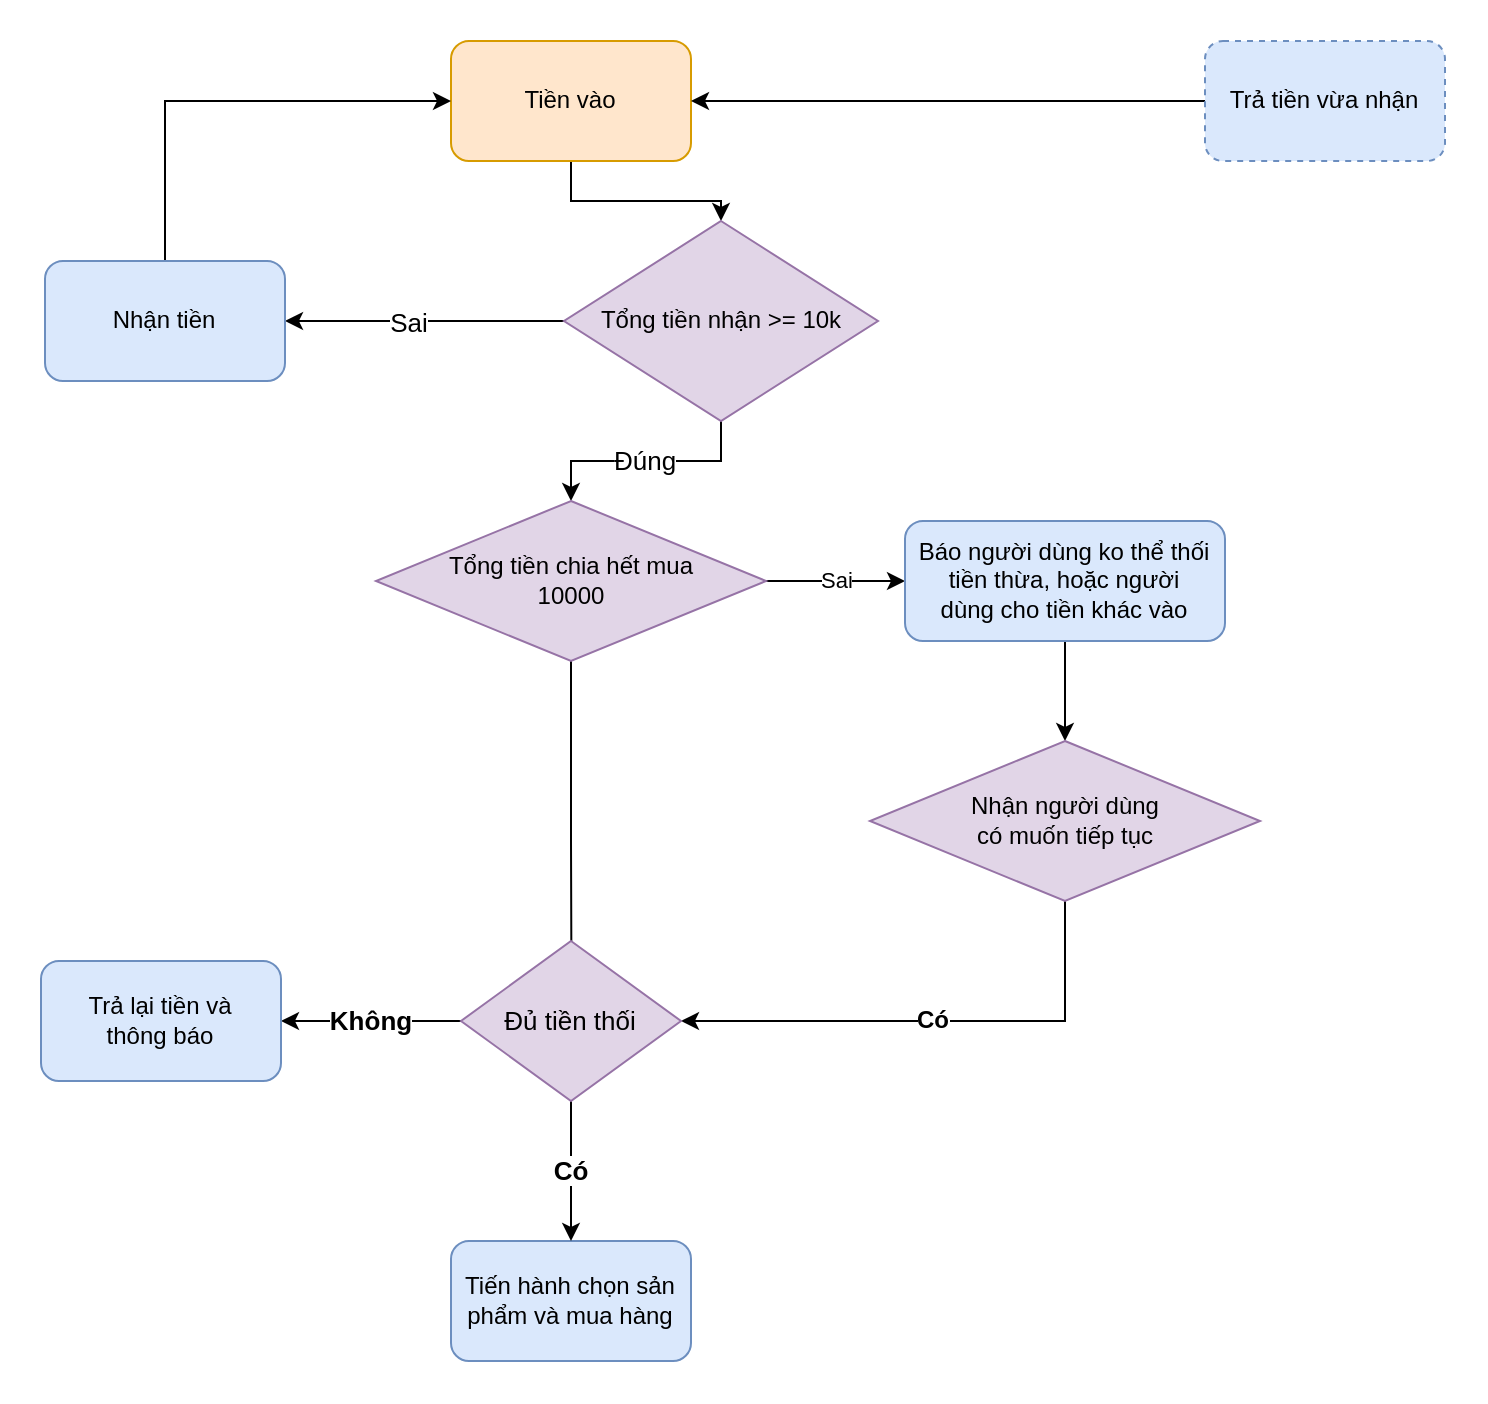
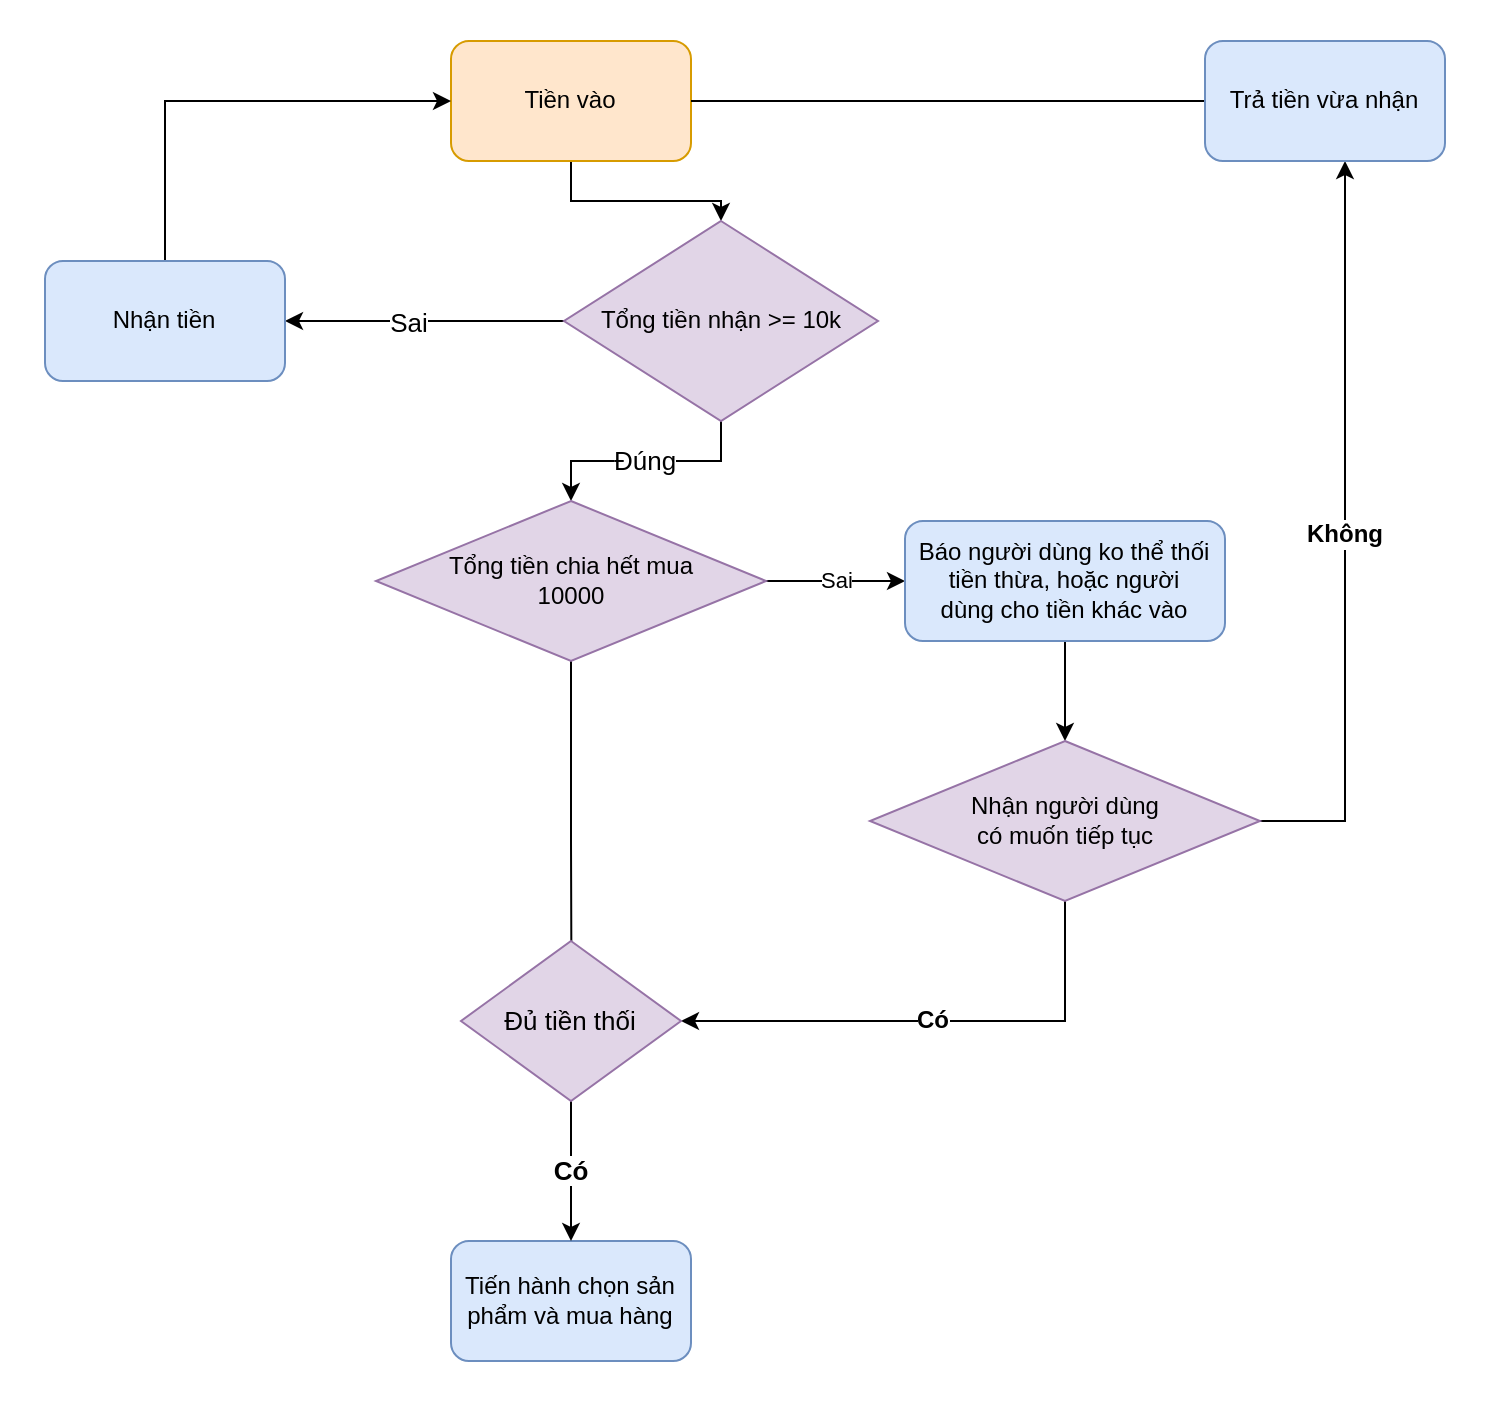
  <mxCell id="0" />
  <mxCell id="1" parent="0" />
  <mxCell id="2" style="edgeStyle=orthogonalEdgeStyle;rounded=0;orthogonalLoop=1;jettySize=auto;html=1;entryX=0.5;entryY=0;entryDx=0;entryDy=0;" edge="1" parent="1" source="3" target="7"><mxGeometry relative="1" as="geometry" /></mxCell>
  <mxCell id="3" value="Tiền vào" style="rounded=1;whiteSpace=wrap;html=1;fillColor=#ffe6cc;strokeColor=#d79b00;" vertex="1" parent="1"><mxGeometry x="225" y="20" width="120" height="60" as="geometry" /></mxCell>
  <mxCell id="4" style="edgeStyle=orthogonalEdgeStyle;rounded=0;orthogonalLoop=1;jettySize=auto;html=1;entryX=1;entryY=0.5;entryDx=0;entryDy=0;" edge="1" parent="1" source="7" target="9"><mxGeometry relative="1" as="geometry" /></mxCell>
  <mxCell id="5" value="Sai" style="text;html=1;resizable=0;points=[];align=center;verticalAlign=middle;labelBackgroundColor=#ffffff;fontSize=13;" vertex="1" connectable="0" parent="4"><mxGeometry x="0.198" y="-1" relative="1" as="geometry"><mxPoint x="6" y="1" as="offset" /></mxGeometry></mxCell>
  <mxCell id="6" value="Đúng" style="edgeStyle=orthogonalEdgeStyle;rounded=0;orthogonalLoop=1;jettySize=auto;html=1;entryX=0.5;entryY=0;entryDx=0;entryDy=0;fontSize=13;" edge="1" parent="1" source="7" target="12"><mxGeometry relative="1" as="geometry" /></mxCell>
  <mxCell id="7" value="Tổng tiền nhận &amp;gt;= 10k" style="rhombus;whiteSpace=wrap;html=1;fillColor=#e1d5e7;strokeColor=#9673a6;" vertex="1" parent="1"><mxGeometry x="281.5" y="110" width="157" height="100" as="geometry" /></mxCell>
  <mxCell id="8" style="edgeStyle=orthogonalEdgeStyle;rounded=0;orthogonalLoop=1;jettySize=auto;html=1;entryX=0;entryY=0.5;entryDx=0;entryDy=0;" edge="1" parent="1" source="9" target="3"><mxGeometry relative="1" as="geometry"><Array as="points"><mxPoint x="82" y="50" /></Array></mxGeometry></mxCell>
  <mxCell id="9" value="Nhận tiền" style="rounded=1;whiteSpace=wrap;html=1;fillColor=#dae8fc;strokeColor=#6c8ebf;" vertex="1" parent="1"><mxGeometry x="22" y="130" width="120" height="60" as="geometry" /></mxCell>
  <mxCell id="10" value="Sai" style="edgeStyle=orthogonalEdgeStyle;rounded=0;orthogonalLoop=1;jettySize=auto;html=1;entryX=0;entryY=0.5;entryDx=0;entryDy=0;" edge="1" parent="1" source="12" target="14"><mxGeometry relative="1" as="geometry" /></mxCell>
  <mxCell id="11" style="edgeStyle=orthogonalEdgeStyle;rounded=0;orthogonalLoop=1;jettySize=auto;html=1;entryX=0.5;entryY=0;entryDx=0;entryDy=0;fontSize=13;" edge="1" parent="1" source="12"><mxGeometry relative="1" as="geometry"><mxPoint x="285.286" y="510.143" as="targetPoint" /></mxGeometry></mxCell>
  <mxCell id="12" value="Tổng tiền chia hết mua &lt;br&gt;10000" style="rhombus;whiteSpace=wrap;html=1;fillColor=#e1d5e7;strokeColor=#9673a6;" vertex="1" parent="1"><mxGeometry x="187.5" y="250" width="195" height="80" as="geometry" /></mxCell>
  <mxCell id="13" style="edgeStyle=orthogonalEdgeStyle;rounded=0;orthogonalLoop=1;jettySize=auto;html=1;entryX=0.5;entryY=0;entryDx=0;entryDy=0;" edge="1" parent="1" source="14" target="17"><mxGeometry relative="1" as="geometry" /></mxCell>
  <mxCell id="14" value="Báo người dùng ko thể thối tiền thừa, hoặc người &lt;br&gt;dùng cho tiền khác vào" style="rounded=1;whiteSpace=wrap;html=1;fillColor=#dae8fc;strokeColor=#6c8ebf;" vertex="1" parent="1"><mxGeometry x="452" y="260" width="160" height="60" as="geometry" /></mxCell>
  <mxCell id="15" value="Có" style="edgeStyle=orthogonalEdgeStyle;rounded=0;orthogonalLoop=1;jettySize=auto;html=1;entryX=1;entryY=0.5;entryDx=0;entryDy=0;fontSize=12;fontStyle=1" edge="1" parent="1" source="17" target="23"><mxGeometry relative="1" as="geometry"><mxPoint x="345.286" y="539.857" as="targetPoint" /><Array as="points"><mxPoint x="532" y="510" /></Array></mxGeometry></mxCell>
+ <mxCell id="16" value="Không" style="edgeStyle=orthogonalEdgeStyle;rounded=0;orthogonalLoop=1;jettySize=auto;html=1;fontSize=12;fontStyle=1" edge="1" parent="1" source="17" target="19"><mxGeometry relative="1" as="geometry"><Array as="points"><mxPoint x="672" y="410" /></Array></mxGeometry></mxCell>
  <mxCell id="17" value="Nhận người dùng&lt;br&gt;có muốn tiếp tục&lt;br&gt;" style="rhombus;whiteSpace=wrap;html=1;fillColor=#e1d5e7;strokeColor=#9673a6;" vertex="1" parent="1"><mxGeometry x="434.5" y="370" width="195" height="80" as="geometry" /></mxCell>
- <mxCell id="18" style="edgeStyle=orthogonalEdgeStyle;rounded=0;orthogonalLoop=1;jettySize=auto;html=1;entryX=1;entryY=0.5;entryDx=0;entryDy=0;fontSize=13;" edge="1" parent="1" source="19" target="3"><mxGeometry relative="1" as="geometry"><Array as="points"><mxPoint x="522" y="50" /></Array></mxGeometry></mxCell>
- <mxCell id="19" value="Trả tiền vừa nhận" style="rounded=1;whiteSpace=wrap;html=1;fillColor=#dae8fc;strokeColor=#6c8ebf;dashed=1;" vertex="1" parent="1"><mxGeometry x="602" y="20" width="120" height="60" as="geometry" /></mxCell>
+ <mxCell id="18" style="edgeStyle=orthogonalEdgeStyle;rounded=0;orthogonalLoop=1;jettySize=auto;html=1;entryX=1;entryY=0.5;entryDx=0;entryDy=0;fontSize=13;endArrow=none;" edge="1" parent="1" source="19" target="3"><mxGeometry relative="1" as="geometry"><Array as="points"><mxPoint x="522" y="50" /></Array></mxGeometry></mxCell>
+ <mxCell id="19" value="Trả tiền vừa nhận" style="rounded=1;whiteSpace=wrap;html=1;fillColor=#dae8fc;strokeColor=#6c8ebf;" vertex="1" parent="1"><mxGeometry x="602" y="20" width="120" height="60" as="geometry" /></mxCell>
  <mxCell id="20" value="Tiến hành chọn sản phẩm và mua hàng" style="rounded=1;whiteSpace=wrap;html=1;fillColor=#dae8fc;strokeColor=#6c8ebf;" vertex="1" parent="1"><mxGeometry x="225" y="620" width="120" height="60" as="geometry" /></mxCell>
  <mxCell id="21" value="Có" style="edgeStyle=orthogonalEdgeStyle;rounded=0;orthogonalLoop=1;jettySize=auto;html=1;entryX=0.5;entryY=0;entryDx=0;entryDy=0;fontSize=13;fontStyle=1" edge="1" parent="1" source="23" target="20"><mxGeometry relative="1" as="geometry" /></mxCell>
- <mxCell id="22" value="Không" style="edgeStyle=orthogonalEdgeStyle;rounded=0;orthogonalLoop=1;jettySize=auto;html=1;fontSize=13;entryX=1;entryY=0.5;entryDx=0;entryDy=0;fontStyle=1" edge="1" parent="1" source="23" target="24"><mxGeometry relative="1" as="geometry"><mxPoint x="170" y="510" as="targetPoint" /></mxGeometry></mxCell>
  <mxCell id="23" value="Đủ tiền thối" style="rhombus;whiteSpace=wrap;html=1;fontSize=13;fillColor=#e1d5e7;strokeColor=#9673a6;" vertex="1" parent="1"><mxGeometry x="230" y="470" width="110" height="80" as="geometry" /></mxCell>
- <mxCell id="24" value="Trả lại tiền và &lt;br&gt;thông báo" style="rounded=1;whiteSpace=wrap;html=1;fillColor=#dae8fc;strokeColor=#6c8ebf;" vertex="1" parent="1"><mxGeometry x="20" y="480" width="120" height="60" as="geometry" /></mxCell>
